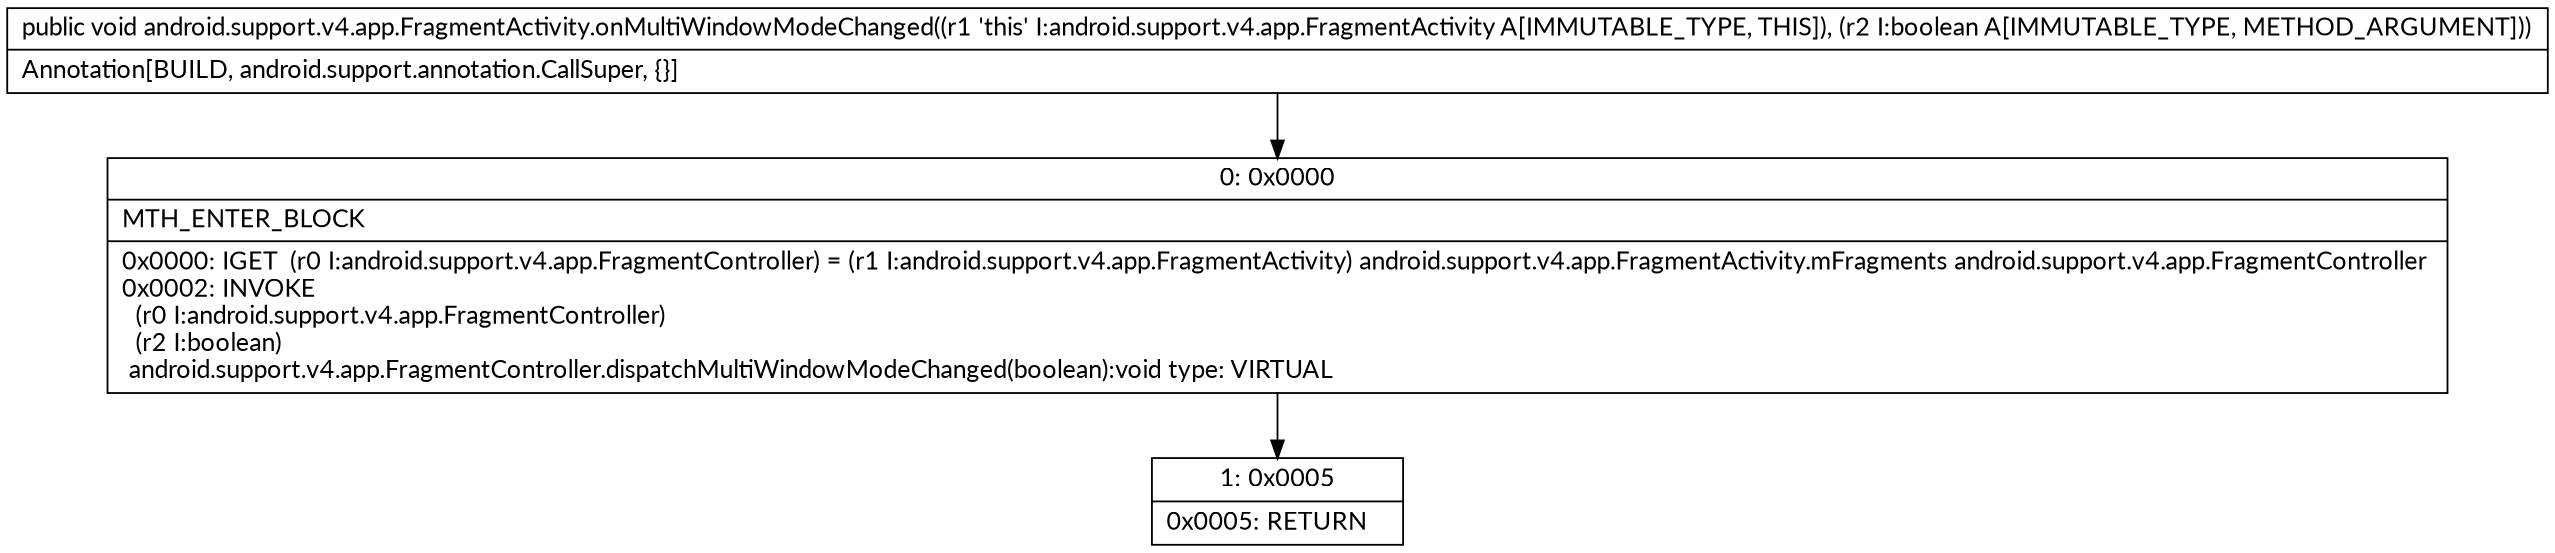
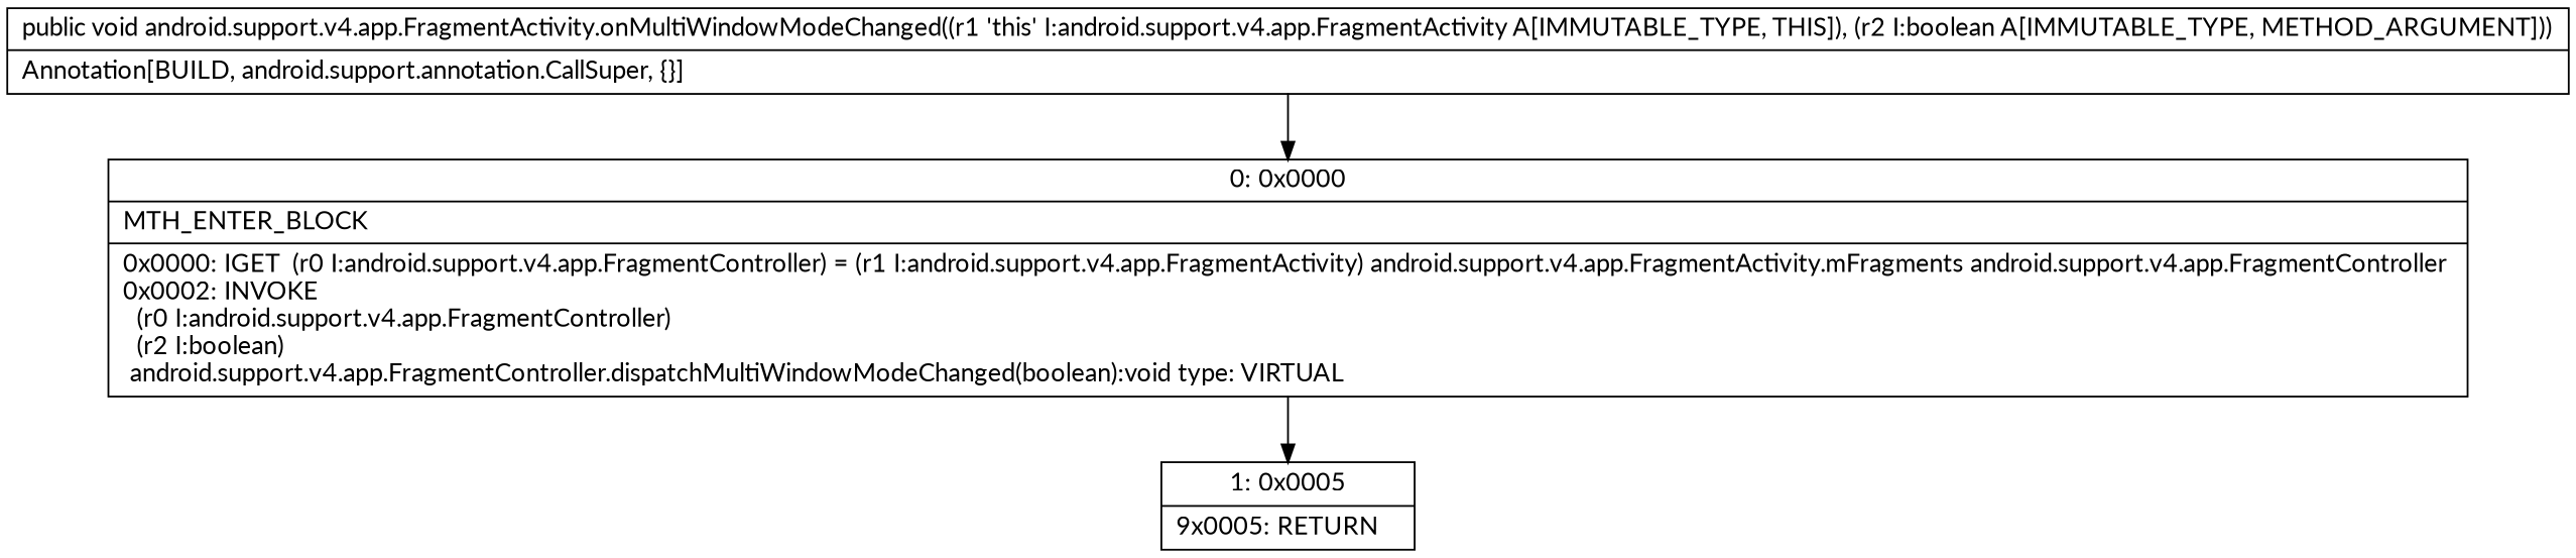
  digraph {
    fontname=Lato
    node [shape=record fontname=Lato]
    edge [fontname=Lato]
    n1 [label="{0\:\ 0x0000|MTH_ENTER_BLOCK\l|0x0000: IGET  (r0 I:android.support.v4.app.FragmentController) = (r1 I:android.support.v4.app.FragmentActivity) android.support.v4.app.FragmentActivity.mFragments android.support.v4.app.FragmentController \l0x0002: INVOKE  \l  (r0 I:android.support.v4.app.FragmentController)\l  (r2 I:boolean)\l android.support.v4.app.FragmentController.dispatchMultiWindowModeChanged(boolean):void type: VIRTUAL \l}"]
-   n2 [label="{1\:\ 0x0005|0x0005: RETURN   \l}"]
+   n2 [label="{1\:\ 0x0005|9x0005: RETURN   \l}"]
    n3 [label="{public void android.support.v4.app.FragmentActivity.onMultiWindowModeChanged((r1 'this' I:android.support.v4.app.FragmentActivity A[IMMUTABLE_TYPE, THIS]), (r2 I:boolean A[IMMUTABLE_TYPE, METHOD_ARGUMENT]))  | Annotation[BUILD, android.support.annotation.CallSuper, \{\}]\l}"]
    n1 -> n2
    n3 -> n1
  }
